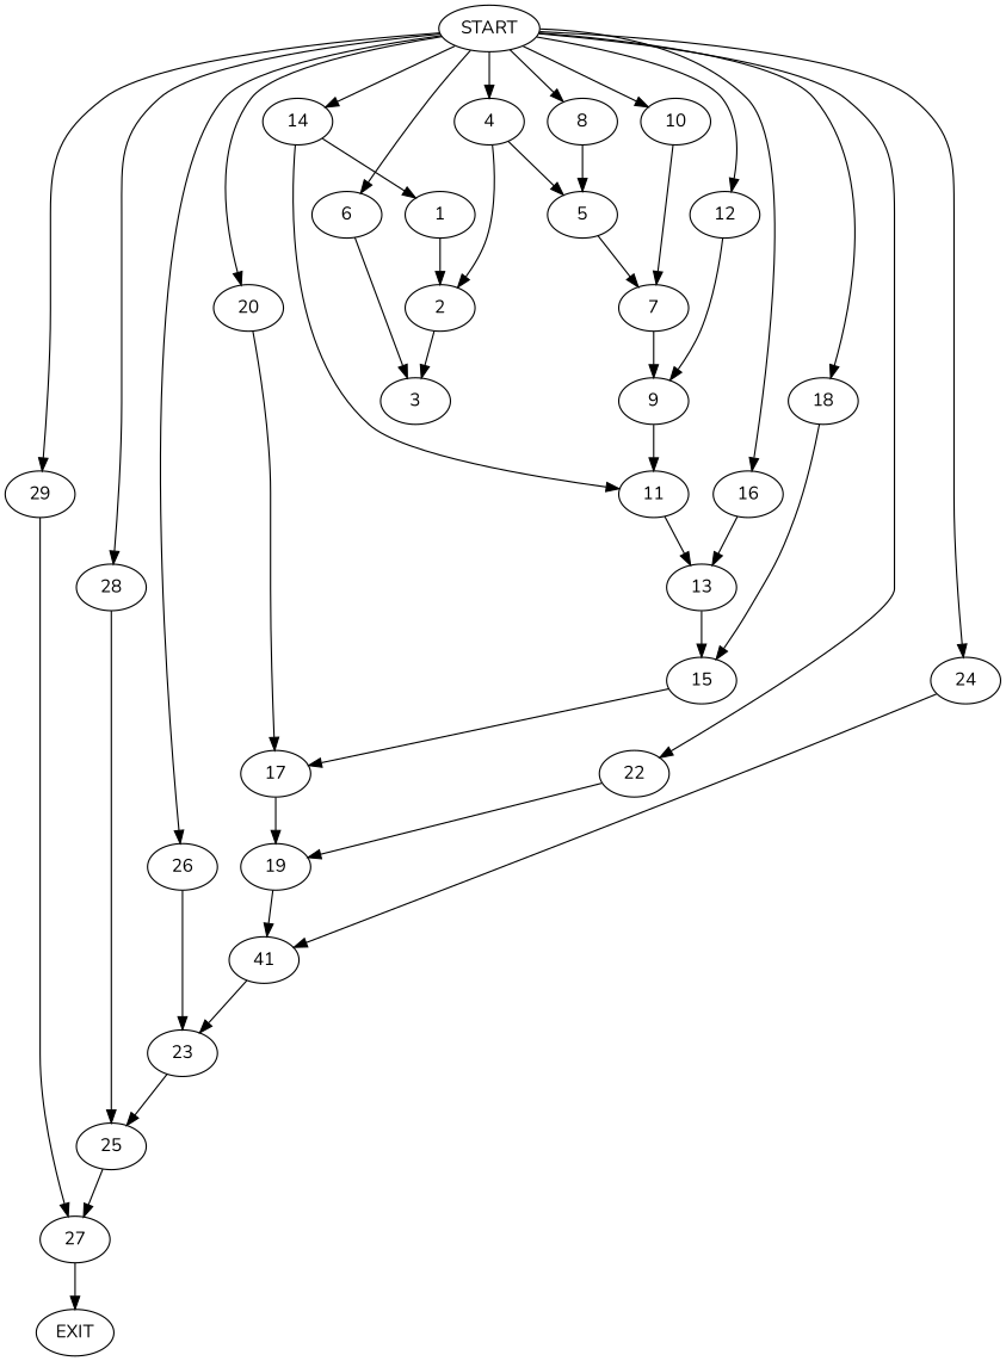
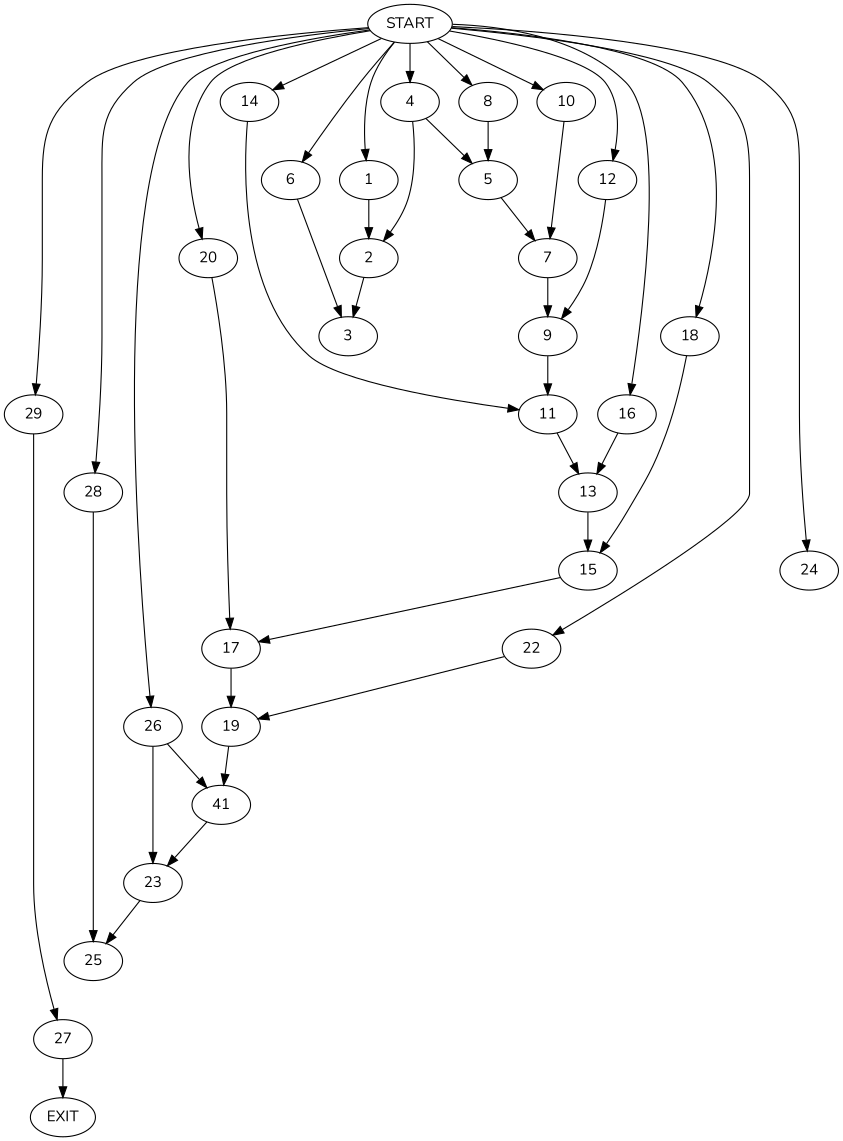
  digraph {
    fontname=Nunito
    node [fontname=Nunito]
    edge [fontname=Nunito]
    n1 [label=START]
    1
    4
    6
    8
    10
    12
    14
    16
    18
    20
    22
    24
    26
    28
    29
    2
    5
    3
    7
    9
    11
    13
    15
    17
    19
    n27 [label=41]
    23
    25
    27
    n31 [label=EXIT]
-   14 -> 1
+   n1 -> 1
    n1 -> 4
    n1 -> 6
    n1 -> 8
    n1 -> 10
    n1 -> 12
    n1 -> 14
    n1 -> 16
    n1 -> 18
    n1 -> 20
    n1 -> 22
    n1 -> 24
    n1 -> 26
    n1 -> 28
    n1 -> 29
    1 -> 2
    4 -> 2
    4 -> 5
    6 -> 3
    8 -> 5
    10 -> 7
    12 -> 9
    14 -> 11
    16 -> 13
    18 -> 15
    20 -> 17
    22 -> 19
-   24 -> n27
+   26 -> n27
    26 -> 23
    28 -> 25
    29 -> 27
    2 -> 3
    5 -> 7
    7 -> 9
    9 -> 11
    11 -> 13
    13 -> 15
    15 -> 17
    17 -> 19
    19 -> n27
    n27 -> 23
    23 -> 25
-   25 -> 27
    27 -> n31
  }
